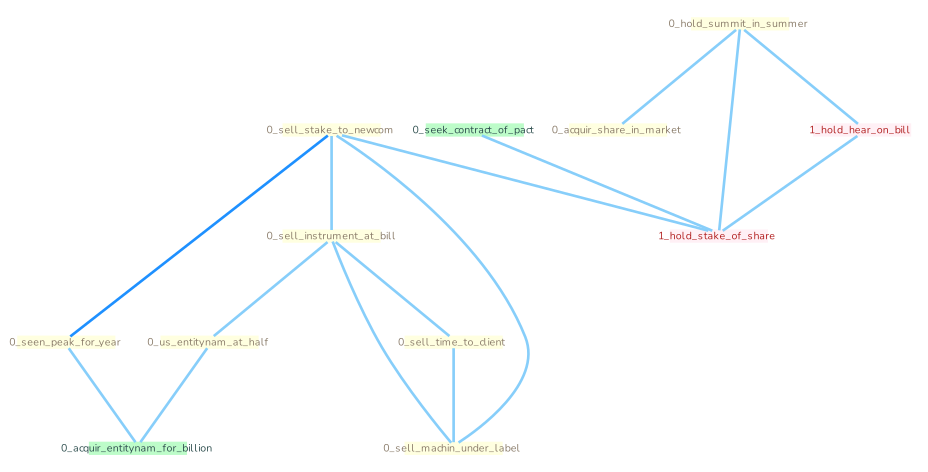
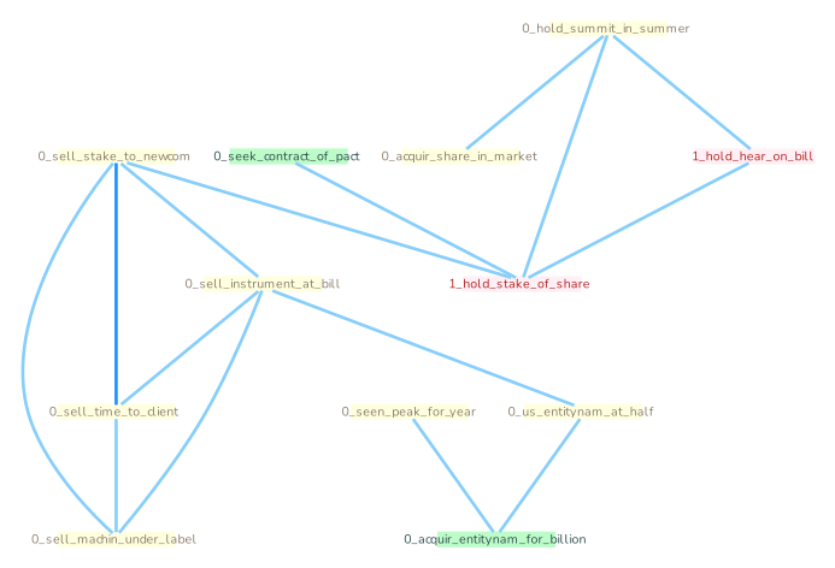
  graph {
    fontname=Nunito
    node [color="#ffffe0" fixedsize=true fontcolor="#8b7d6b" fontname=Nunito fontsize=4 shape=polygon style=filled]
    edge [color="#87cefa" fontname=Nunito w=1]
    "0_sell_stake_to_newcom " [height=.06 width=.5]
    "0_hold_summit_in_summer " [height=.06 width=.5]
    n3 [height=.06 label="0_sell_instrument_at_bill" width=.5]
    "0_sell_time_to_client " [height=.06 width=.5]
    "0_seen_peak_for_year " [height=.06 width=.5]
    "0_acquir_share_in_market " [height=.06 width=.5]
    "0_us_entitynam_at_half " [height=.06 width=.5]
    "0_sell_machin_under_label " [height=.06 width=.5]
    "1_hold_hear_on_bill " [color="#fff0f5" fontcolor="#b22222" height=.06 width=.5]
    "1_hold_stake_of_share " [color="#fff0f5" fontcolor="#b22222" height=.06 width=.5]
    "0_acquir_entitynam_for_billion " [color="#BDFCC9" fontcolor="#2f4f4f" height=.06 width=.5]
    "0_seek_contract_of_pact " [color="#BDFCC9" fontcolor="#2f4f4f" height=.06 width=.5]
    subgraph sub_1 {
      "0_sell_stake_to_newcom "
      "0_hold_summit_in_summer "
      n3
      "0_sell_time_to_client "
      "0_seen_peak_for_year "
      "0_acquir_share_in_market "
      "0_us_entitynam_at_half "
      "0_sell_machin_under_label "
    }
    subgraph sub_2 {
      "1_hold_hear_on_bill "
      "1_hold_stake_of_share "
    }
    "0_sell_stake_to_newcom " -- n3
-   "0_sell_stake_to_newcom " -- "0_seen_peak_for_year " [color="#1e90ff" w=2]
+   "0_sell_stake_to_newcom " -- "0_sell_time_to_client " [color="#1e90ff" w=2]
    "0_sell_stake_to_newcom " -- "0_sell_machin_under_label "
    "0_sell_stake_to_newcom " -- "1_hold_stake_of_share "
    "0_hold_summit_in_summer " -- "0_acquir_share_in_market "
    "0_hold_summit_in_summer " -- "1_hold_hear_on_bill "
    "0_hold_summit_in_summer " -- "1_hold_stake_of_share "
    n3 -- "0_sell_time_to_client "
    n3 -- "0_us_entitynam_at_half "
    n3 -- "0_sell_machin_under_label "
    "0_sell_time_to_client " -- "0_sell_machin_under_label "
    "0_seen_peak_for_year " -- "0_acquir_entitynam_for_billion "
    "0_us_entitynam_at_half " -- "0_acquir_entitynam_for_billion "
    "1_hold_hear_on_bill " -- "1_hold_stake_of_share "
    "0_seek_contract_of_pact " -- "1_hold_stake_of_share "
  }
